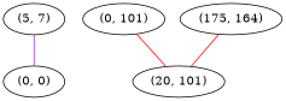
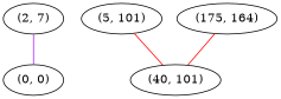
  graph {
    edge [color=red weight=1]
-   "(2, 7)" [label="(5, 7)"]
+   "(2, 7)"
    "(0, 0)"
-   "(5, 101)" [label="(0, 101)"]
-   "(40, 101)" [label="(20, 101)"]
+   "(5, 101)"
+   "(40, 101)"
    n5 [label="(175, 164)"]
    "(2, 7)" -- "(0, 0)" [color=purple weight=4]
    "(5, 101)" -- "(40, 101)"
    n5 -- "(40, 101)"
  }
